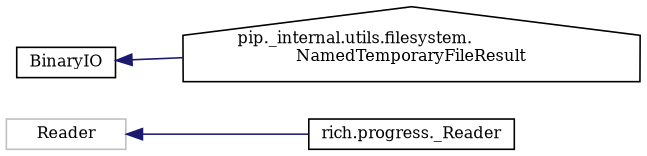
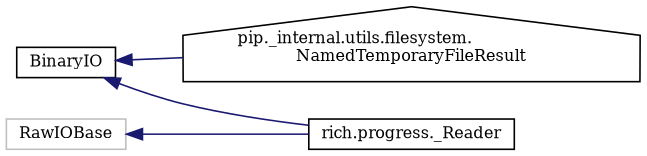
  digraph {
    fontname="DejaVu Serif"
    rankdir=LR
    node [color=black fillcolor=white fontname="DejaVu Serif" fontsize=10 shape=box style=filled]
    edge [color=midnightblue dir=back fontname="DejaVu Serif" fontsize=10 labelfontname=Helvetica labelfontsize=10 style=solid]
    n1 [height=0.2 label=BinaryIO width=0.4]
    n2 [height=0.2 label="pip._internal.utils.filesystem.\lNamedTemporaryFileResult" shape=house width=0.4]
    n3 [height=0.2 label="rich.progress._Reader" width=0.4]
-   n4 [color=grey75 height=0.2 label=Reader width=0.4]
+   n4 [color=grey75 height=0.2 label=RawIOBase width=0.4]
    n1 -> n2
+   n1 -> n3
    n4 -> n3
  }
